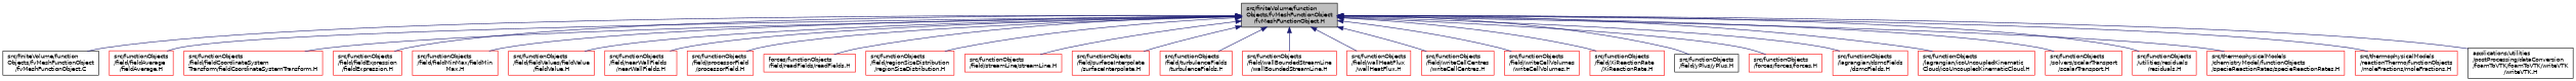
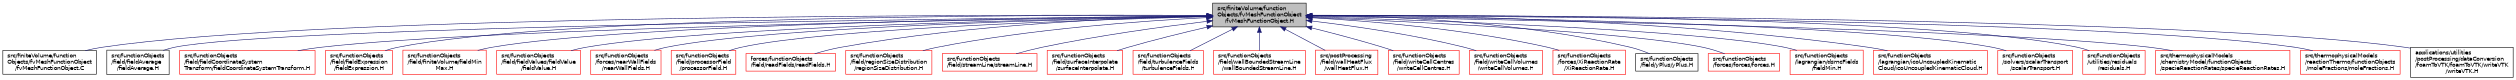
  digraph {
    node [color=red fontname=Helvetica fontsize=10 shape=record]
    edge [color=midnightblue dir=back fontname=Helvetica fontsize=10 labelfontname=Helvetica labelfontsize=10 style=solid]
    n1 [color=black fillcolor=grey75 fontcolor=black height=0.2 label="src/finiteVolume/function\lObjects/fvMeshFunctionObject\l/fvMeshFunctionObject.H" style=filled width=0.4]
    n2 [color=black height=0.2 label="src/finiteVolume/function\lObjects/fvMeshFunctionObject\l/fvMeshFunctionObject.C" width=0.4]
-   n3 [height=0.2 label="src/functionObjects\l/field/fieldAverage\l/fieldAverage.H" width=0.4]
+   n3 [color=black height=0.2 label="src/functionObjects\l/field/fieldAverage\l/fieldAverage.H" width=0.4]
    n4 [height=0.2 label="src/functionObjects\l/field/fieldCoordinateSystem\lTransform/fieldCoordinateSystemTransform.H" width=0.4]
    n5 [height=0.2 label="src/functionObjects\l/field/fieldExpression\l/fieldExpression.H" width=0.4]
-   n6 [height=0.2 label="src/functionObjects\l/field/fieldMinMax/fieldMin\lMax.H" width=0.4]
+   n6 [height=0.2 label="src/functionObjects\l/field/finiteVolume/fieldMin\lMax.H" width=0.4]
    n7 [height=0.2 label="src/functionObjects\l/field/fieldValues/fieldValue\l/fieldValue.H" width=0.4]
-   n8 [height=0.2 label="src/functionObjects\l/field/nearWallFields\l/nearWallFields.H" width=0.4]
+   n8 [height=0.2 label="src/functionObjects\l/forces/nearWallFields\l/nearWallFields.H" width=0.4]
    n9 [height=0.2 label="src/functionObjects\l/field/processorField\l/processorField.H" width=0.4]
    n10 [height=0.2 label="forces/functionObjects\l/field/readFields/readFields.H" width=0.4]
    n11 [height=0.2 label="src/functionObjects\l/field/regionSizeDistribution\l/regionSizeDistribution.H" width=0.4]
    n12 [height=0.2 label="src/functionObjects\l/field/streamLine/streamLine.H" width=0.4]
    n13 [height=0.2 label="src/functionObjects\l/field/surfaceInterpolate\l/surfaceInterpolate.H" width=0.4]
    n14 [height=0.2 label="src/functionObjects\l/field/turbulenceFields\l/turbulenceFields.H" width=0.4]
    n15 [height=0.2 label="src/functionObjects\l/field/wallBoundedStreamLine\l/wallBoundedStreamLine.H" width=0.4]
-   n16 [height=0.2 label="src/functionObjects\l/field/wallHeatFlux\l/wallHeatFlux.H" width=0.4]
+   n16 [height=0.2 label="src/postProcessing\l/field/wallHeatFlux\l/wallHeatFlux.H" width=0.4]
    n17 [height=0.2 label="src/functionObjects\l/field/writeCellCentres\l/writeCellCentres.H" width=0.4]
    n18 [height=0.2 label="src/functionObjects\l/field/writeCellVolumes\l/writeCellVolumes.H" width=0.4]
-   n19 [height=0.2 label="src/functionObjects\l/field/XiReactionRate\l/XiReactionRate.H" width=0.4]
+   n19 [height=0.2 label="src/functionObjects\l/forces/XiReactionRate\l/XiReactionRate.H" width=0.4]
    n20 [color=black height=0.2 label="src/functionObjects\l/field/yPlus/yPlus.H" width=0.4]
    n21 [height=0.2 label="src/functionObjects\l/forces/forces/forces.H" width=0.4]
-   n22 [height=0.2 label="src/functionObjects\l/lagrangian/dsmcFields\l/dsmcFields.H" width=0.4]
+   n22 [height=0.2 label="src/functionObjects\l/lagrangian/dsmcFields\l/fieldMin.H" width=0.4]
    n23 [height=0.2 label="src/functionObjects\l/lagrangian/icoUncoupledKinematic\lCloud/icoUncoupledKinematicCloud.H" width=0.4]
    n24 [height=0.2 label="src/functionObjects\l/solvers/scalarTransport\l/scalarTransport.H" width=0.4]
    n25 [height=0.2 label="src/functionObjects\l/utilities/residuals\l/residuals.H" width=0.4]
    n26 [height=0.2 label="src/thermophysicalModels\l/chemistryModel/functionObjects\l/specieReactionRates/specieReactionRates.H" width=0.4]
    n27 [height=0.2 label="src/thermophysicalModels\l/reactionThermo/functionObjects\l/moleFractions/moleFractions.H" width=0.4]
    n28 [color=black height=0.2 label="applications/utilities\l/postProcessing/dataConversion\l/foamToVTK/foamToVTK/writeVTK\l/writeVTK.H" width=0.4]
    n1 -> n2
    n1 -> n3
    n1 -> n4
    n1 -> n5
    n1 -> n6
    n1 -> n7
    n1 -> n8
    n1 -> n9
    n1 -> n10
    n1 -> n11
    n1 -> n12
    n1 -> n13
    n1 -> n14
    n1 -> n15
    n1 -> n16
    n1 -> n17
    n1 -> n18
    n1 -> n19
    n1 -> n20
    n1 -> n21
    n1 -> n22
    n1 -> n23
    n1 -> n24
    n1 -> n25
    n1 -> n26
    n1 -> n27
    n1 -> n28
  }
